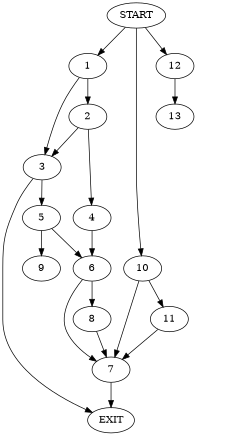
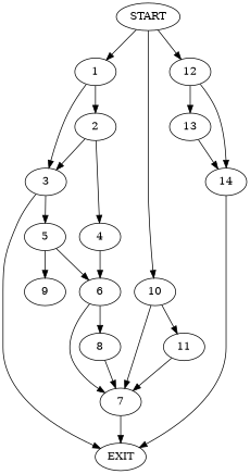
  digraph {
    n1 [label=START]
    1
    10
    12
    2
    3
    7
    11
    13
+   14
    n11 [label=EXIT]
    4
    5
    6
    9
    8
    n1 -> 1
    n1 -> 10
    n1 -> 12
    1 -> 2
    1 -> 3
    10 -> 7
    10 -> 11
    12 -> 13
+   12 -> 14
    2 -> 3
    2 -> 4
    3 -> n11
    3 -> 5
    7 -> n11
    11 -> 7
+   13 -> 14
+   14 -> n11
    4 -> 6
    5 -> 6
    5 -> 9
    6 -> 7
    6 -> 8
    8 -> 7
  }
